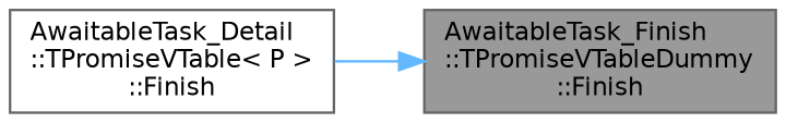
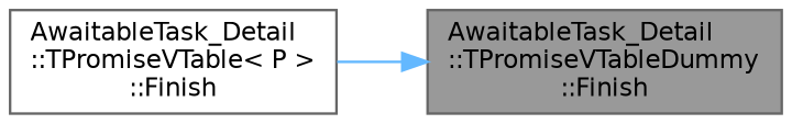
  digraph {
    rankdir=RL
    node [fontname=Helvetica fontsize=10 shape=box style=filled]
-   n1 [color=gray40 fillcolor=grey60 fontcolor=black height=0.2 label="AwaitableTask_Finish\l::TPromiseVTableDummy\l::Finish" width=0.4]
+   n1 [color=gray40 fillcolor=grey60 fontcolor=black height=0.2 label="AwaitableTask_Detail\l::TPromiseVTableDummy\l::Finish" width=0.4]
    n2 [color=grey40 fillcolor=white height=0.2 label="AwaitableTask_Detail\l::TPromiseVTable\< P \>\l::Finish" width=0.4]
    n1 -> n2 [color=steelblue1 dir=back fontname=Helvetica fontsize=10 labelfontname=Helvetica labelfontsize=10 style=solid]
  }
